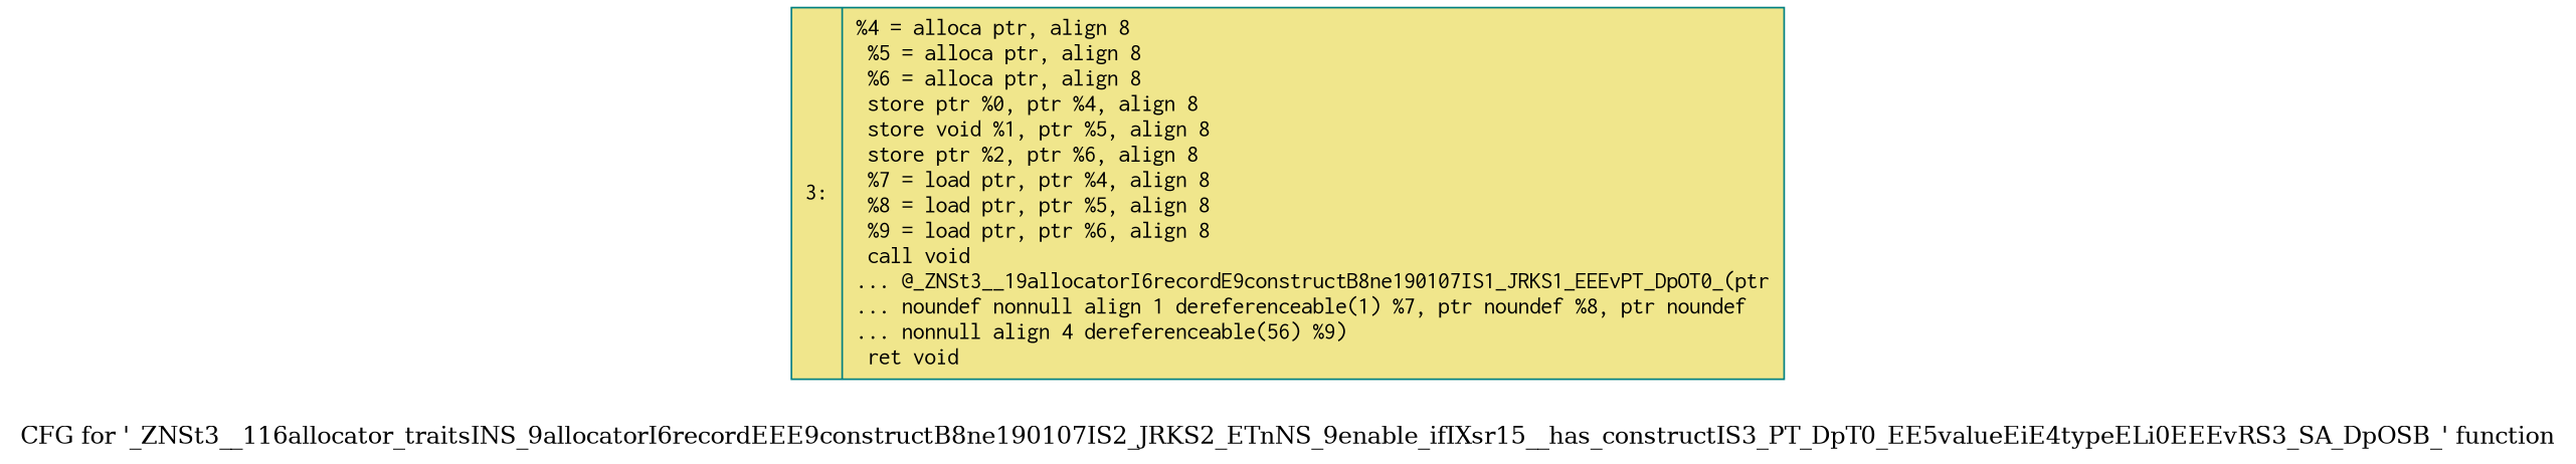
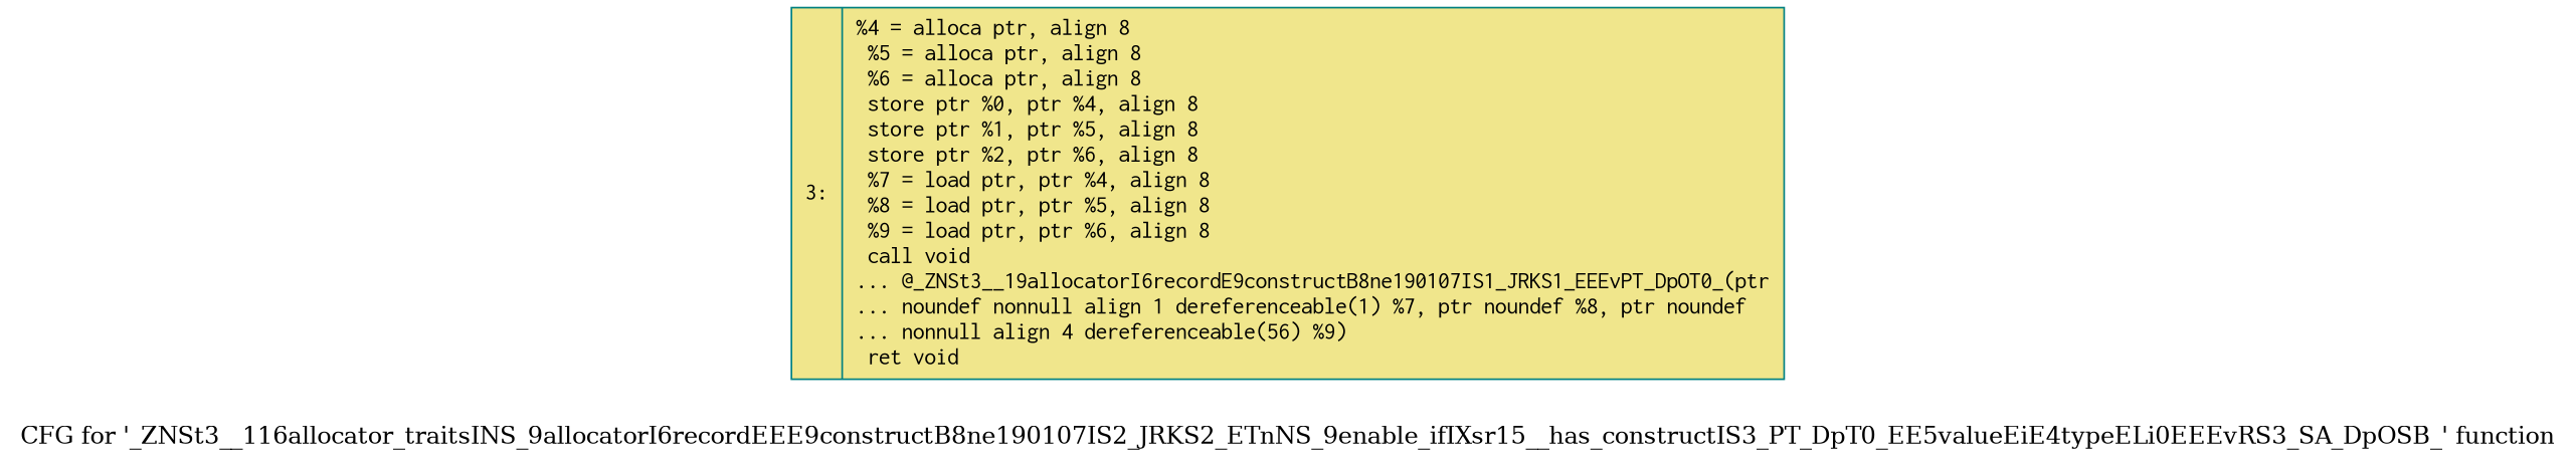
  digraph {
    label="CFG for '_ZNSt3__116allocator_traitsINS_9allocatorI6recordEEE9constructB8ne190107IS2_JRKS2_ETnNS_9enable_ifIXsr15__has_constructIS3_PT_DpT0_EE5valueEiE4typeELi0EEEvRS3_SA_DpOSB_' function"
    rankdir=LR
-   n1 [color=teal fillcolor=khaki fontname=Courier label="{3:\l|  %4 = alloca ptr, align 8\l  %5 = alloca ptr, align 8\l  %6 = alloca ptr, align 8\l  store ptr %0, ptr %4, align 8\l  store void %1, ptr %5, align 8\l  store ptr %2, ptr %6, align 8\l  %7 = load ptr, ptr %4, align 8\l  %8 = load ptr, ptr %5, align 8\l  %9 = load ptr, ptr %6, align 8\l  call void\l... @_ZNSt3__19allocatorI6recordE9constructB8ne190107IS1_JRKS1_EEEvPT_DpOT0_(ptr\l... noundef nonnull align 1 dereferenceable(1) %7, ptr noundef %8, ptr noundef\l... nonnull align 4 dereferenceable(56) %9)\l  ret void\l}" shape=record style=filled]
+   n1 [color=teal fillcolor=khaki fontname=Courier label="{3:\l|  %4 = alloca ptr, align 8\l  %5 = alloca ptr, align 8\l  %6 = alloca ptr, align 8\l  store ptr %0, ptr %4, align 8\l  store ptr %1, ptr %5, align 8\l  store ptr %2, ptr %6, align 8\l  %7 = load ptr, ptr %4, align 8\l  %8 = load ptr, ptr %5, align 8\l  %9 = load ptr, ptr %6, align 8\l  call void\l... @_ZNSt3__19allocatorI6recordE9constructB8ne190107IS1_JRKS1_EEEvPT_DpOT0_(ptr\l... noundef nonnull align 1 dereferenceable(1) %7, ptr noundef %8, ptr noundef\l... nonnull align 4 dereferenceable(56) %9)\l  ret void\l}" shape=record style=filled]
  }
